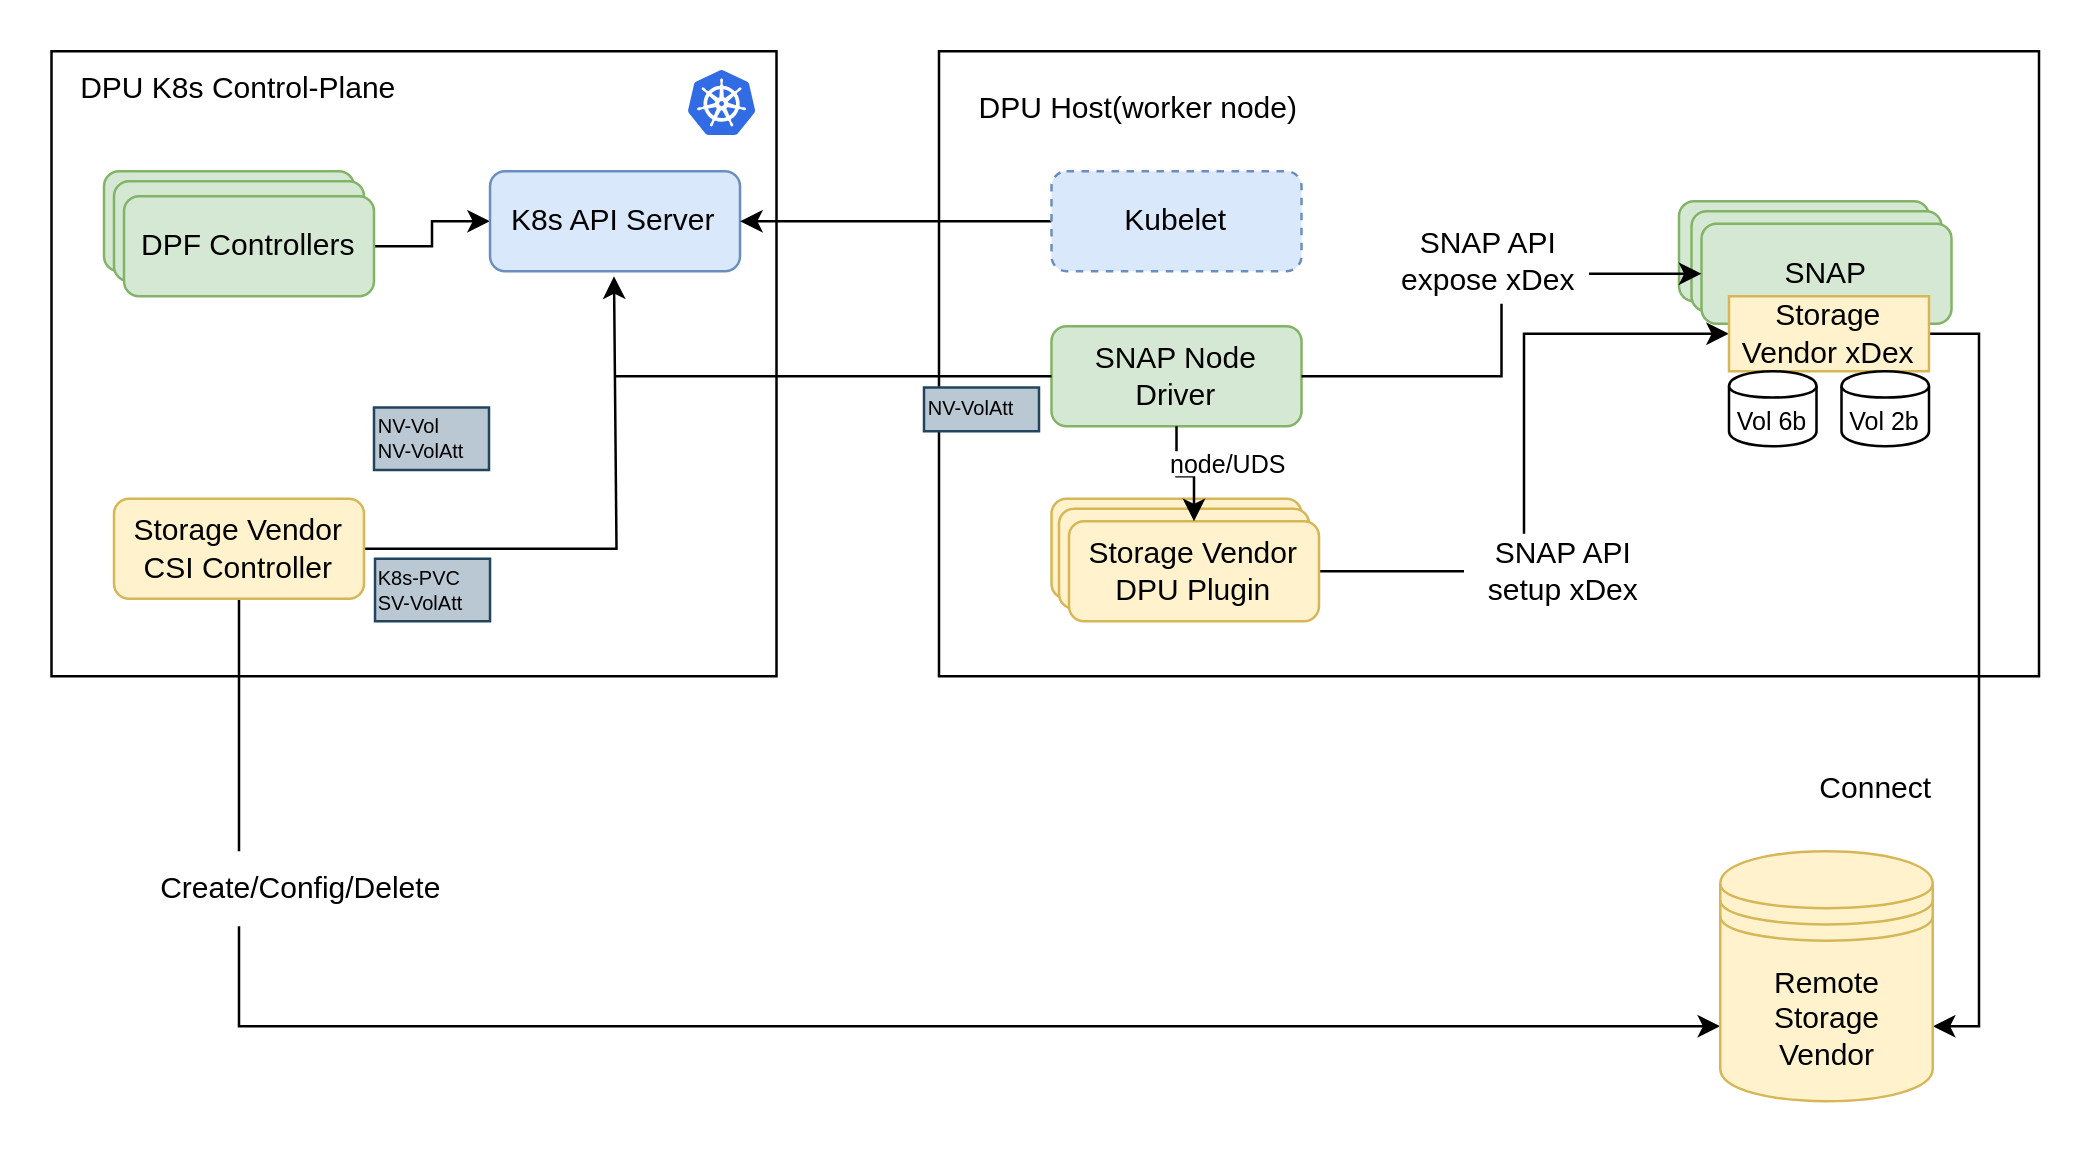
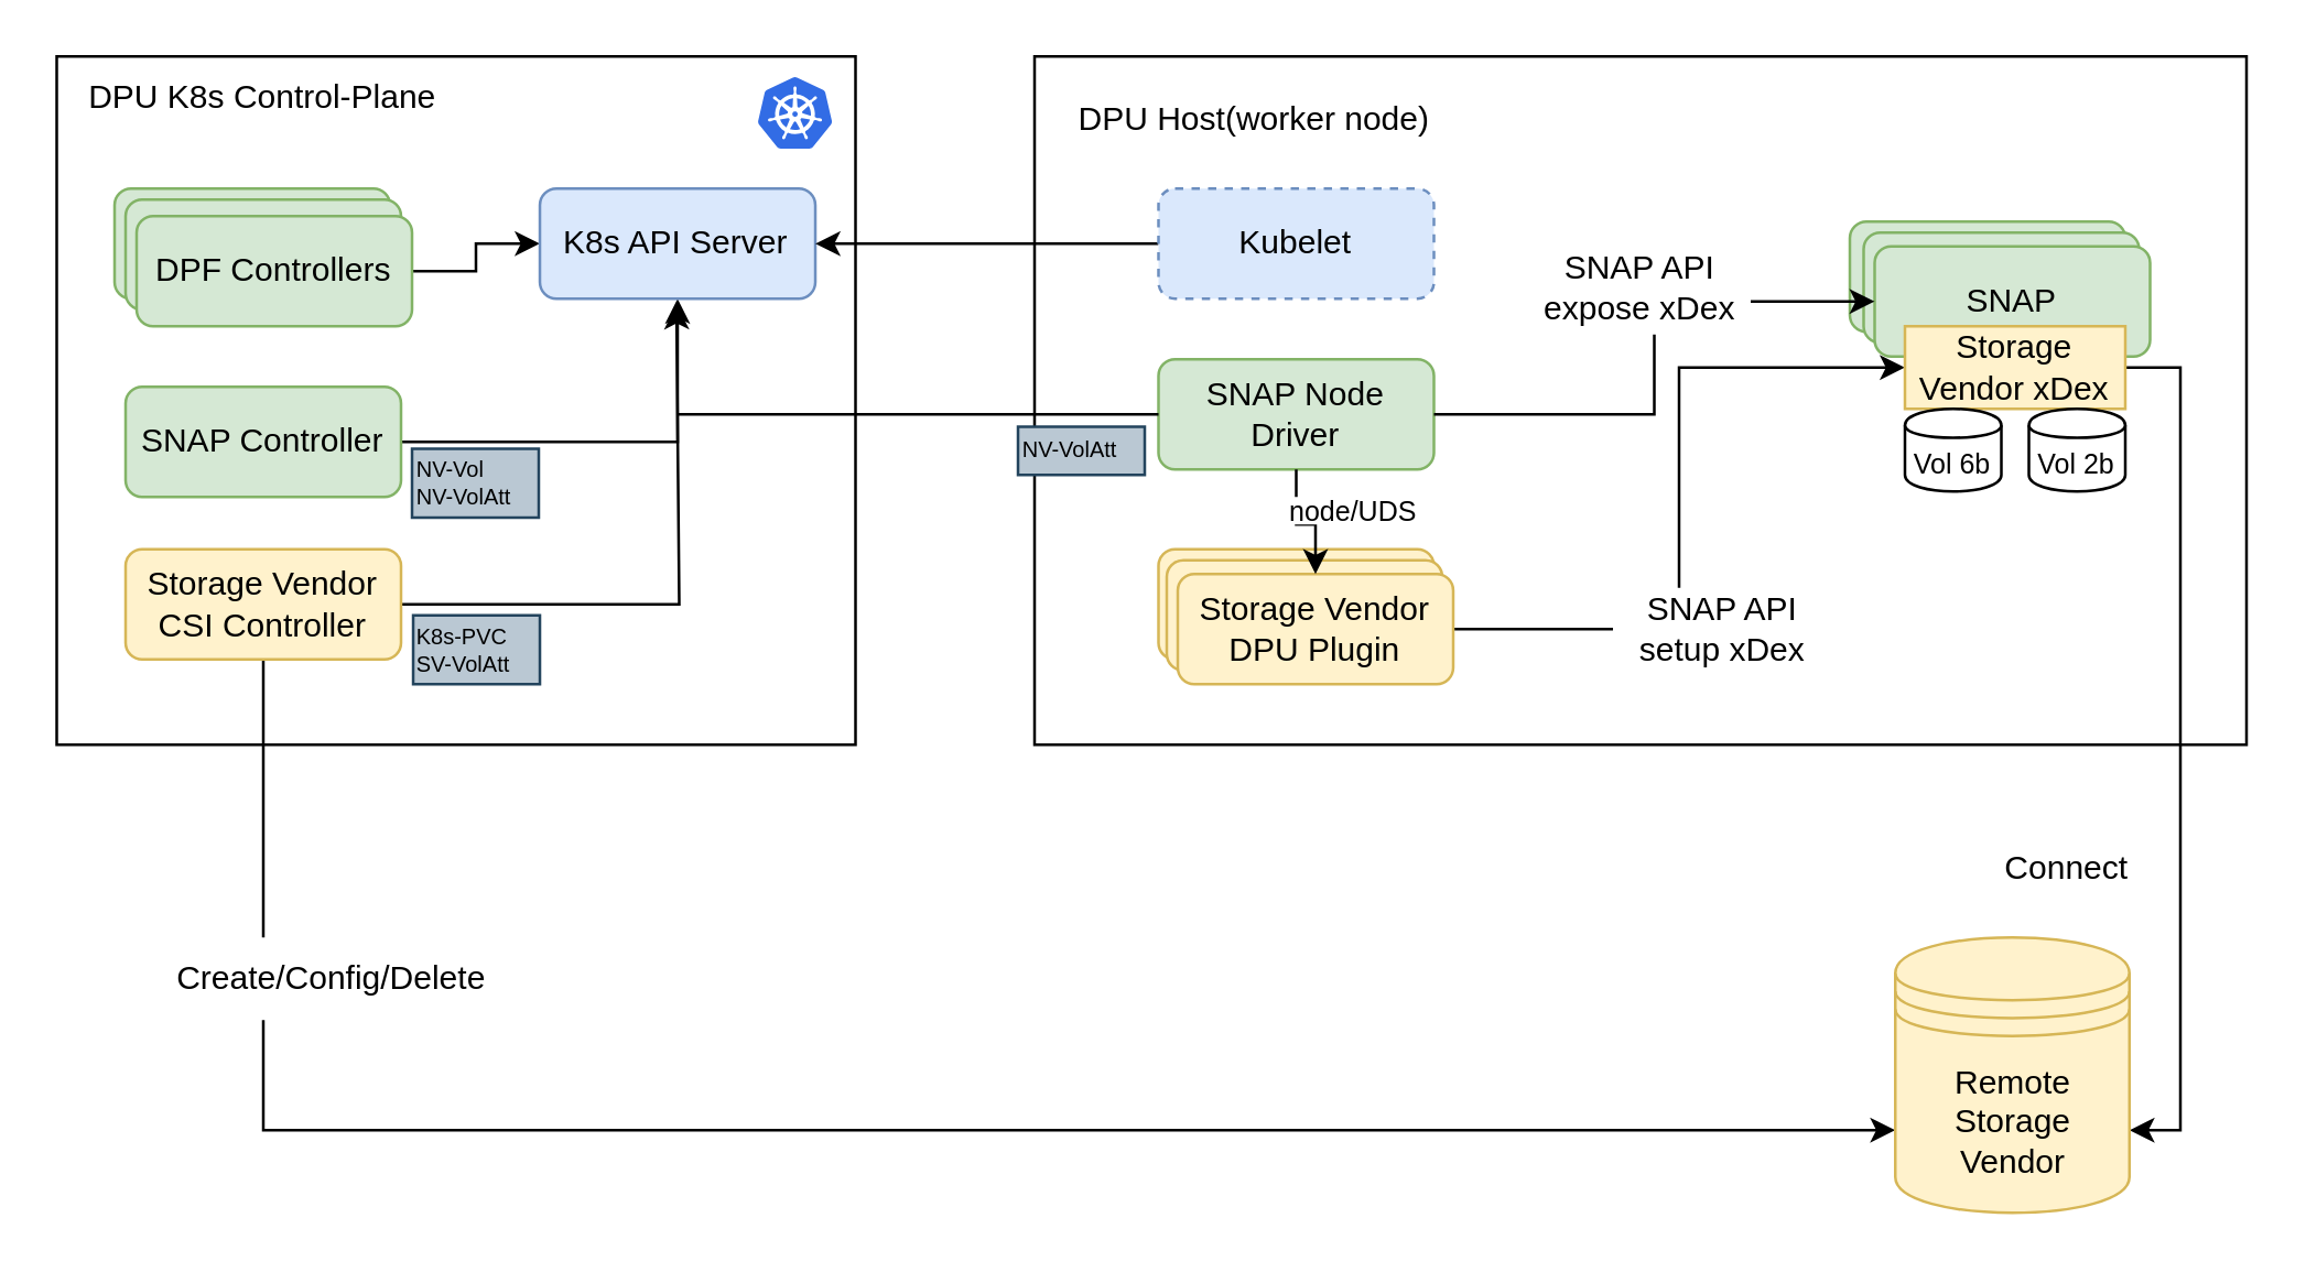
  <mxCell id="0" />
  <mxCell id="1" parent="0" />
  <mxCell id="2" value="" style="rounded=0;whiteSpace=wrap;html=1;" vertex="1" parent="1"><mxGeometry x="20" y="20" width="290" height="250" as="geometry" /></mxCell>
  <mxCell id="3" value="" style="rounded=0;whiteSpace=wrap;html=1;" vertex="1" parent="1"><mxGeometry x="375" y="20" width="440" height="250" as="geometry" /></mxCell>
  <mxCell id="4" value="DPU K8s Control-Plane" style="text;html=1;align=center;verticalAlign=middle;whiteSpace=wrap;rounded=0;" vertex="1" parent="1"><mxGeometry x="30" y="20" width="130" height="30" as="geometry" /></mxCell>
+ <mxCell id="5" style="edgeStyle=orthogonalEdgeStyle;rounded=0;orthogonalLoop=1;jettySize=auto;html=1;exitX=1;exitY=0.5;exitDx=0;exitDy=0;" edge="1" parent="1" source="6" target="14"><mxGeometry relative="1" as="geometry" /></mxCell>
+ <mxCell id="6" value="SNAP Controller" style="rounded=1;whiteSpace=wrap;html=1;fillColor=#d5e8d4;strokeColor=#82b366;" vertex="1" parent="1"><mxGeometry x="45" y="140" width="100" height="40" as="geometry" /></mxCell>
  <mxCell id="7" style="edgeStyle=orthogonalEdgeStyle;rounded=0;orthogonalLoop=1;jettySize=auto;html=1;exitX=1;exitY=0.5;exitDx=0;exitDy=0;" edge="1" parent="1" source="9"><mxGeometry relative="1" as="geometry"><mxPoint x="245" y="110" as="targetPoint" /><Array as="points"><mxPoint x="246" y="219" /></Array></mxGeometry></mxCell>
  <mxCell id="8" style="edgeStyle=orthogonalEdgeStyle;rounded=0;orthogonalLoop=1;jettySize=auto;html=1;exitX=0.5;exitY=1;exitDx=0;exitDy=0;entryX=0;entryY=0.7;entryDx=0;entryDy=0;" edge="1" parent="1" source="9" target="28"><mxGeometry relative="1" as="geometry" /></mxCell>
  <mxCell id="9" value="Storage Vendor CSI Controller" style="rounded=1;whiteSpace=wrap;html=1;fillColor=#fff2cc;strokeColor=#d6b656;" vertex="1" parent="1"><mxGeometry x="45" y="199" width="100" height="40" as="geometry" /></mxCell>
  <mxCell id="10" value="" style="rounded=1;whiteSpace=wrap;html=1;fillColor=#d5e8d4;strokeColor=#82b366;" vertex="1" parent="1"><mxGeometry x="41" y="68" width="100" height="40" as="geometry" /></mxCell>
  <mxCell id="11" value="" style="rounded=1;whiteSpace=wrap;html=1;fillColor=#d5e8d4;strokeColor=#82b366;" vertex="1" parent="1"><mxGeometry x="45" y="72" width="100" height="40" as="geometry" /></mxCell>
  <mxCell id="12" style="edgeStyle=orthogonalEdgeStyle;rounded=0;orthogonalLoop=1;jettySize=auto;html=1;exitX=1;exitY=0.5;exitDx=0;exitDy=0;" edge="1" parent="1" source="13" target="14"><mxGeometry relative="1" as="geometry" /></mxCell>
  <mxCell id="13" value="DPF Controllers" style="rounded=1;whiteSpace=wrap;html=1;fillColor=#d5e8d4;strokeColor=#82b366;" vertex="1" parent="1"><mxGeometry x="49" y="78" width="100" height="40" as="geometry" /></mxCell>
  <mxCell id="14" value="K8s API Server" style="rounded=1;whiteSpace=wrap;html=1;fillColor=#dae8fc;strokeColor=#6c8ebf;" vertex="1" parent="1"><mxGeometry x="195.41" y="68" width="100" height="40" as="geometry" /></mxCell>
  <mxCell id="15" value="DPU Host(worker node)" style="text;html=1;align=center;verticalAlign=middle;whiteSpace=wrap;rounded=0;" vertex="1" parent="1"><mxGeometry x="390" y="28" width="130" height="30" as="geometry" /></mxCell>
  <mxCell id="16" style="edgeStyle=orthogonalEdgeStyle;rounded=0;orthogonalLoop=1;jettySize=auto;html=1;exitX=0;exitY=0.5;exitDx=0;exitDy=0;entryX=1;entryY=0.5;entryDx=0;entryDy=0;" edge="1" parent="1" source="17" target="14"><mxGeometry relative="1" as="geometry" /></mxCell>
  <mxCell id="17" value="Kubelet" style="rounded=1;whiteSpace=wrap;html=1;fillColor=#dae8fc;strokeColor=#6c8ebf;dashed=1;" vertex="1" parent="1"><mxGeometry x="420" y="68" width="100" height="40" as="geometry" /></mxCell>
  <mxCell id="18" value="SNAP Node Driver" style="rounded=1;whiteSpace=wrap;html=1;fillColor=#d5e8d4;strokeColor=#82b366;" vertex="1" parent="1"><mxGeometry x="420" y="130" width="100" height="40" as="geometry" /></mxCell>
  <mxCell id="19" value="" style="rounded=1;whiteSpace=wrap;html=1;fillColor=#fff2cc;strokeColor=#d6b656;" vertex="1" parent="1"><mxGeometry x="420" y="199" width="100" height="40" as="geometry" /></mxCell>
  <mxCell id="20" value="" style="rounded=1;whiteSpace=wrap;html=1;fillColor=#fff2cc;strokeColor=#d6b656;" vertex="1" parent="1"><mxGeometry x="423" y="203" width="100" height="40" as="geometry" /></mxCell>
  <mxCell id="21" style="edgeStyle=orthogonalEdgeStyle;rounded=0;orthogonalLoop=1;jettySize=auto;html=1;exitX=1;exitY=0.5;exitDx=0;exitDy=0;entryX=0;entryY=0.5;entryDx=0;entryDy=0;" edge="1" parent="1" source="22" target="27"><mxGeometry relative="1" as="geometry" /></mxCell>
  <mxCell id="22" value="Storage Vendor DPU Plugin" style="rounded=1;whiteSpace=wrap;html=1;fillColor=#fff2cc;strokeColor=#d6b656;" vertex="1" parent="1"><mxGeometry x="427" y="208" width="100" height="40" as="geometry" /></mxCell>
  <mxCell id="23" value="" style="rounded=1;whiteSpace=wrap;html=1;fillColor=#d5e8d4;strokeColor=#82b366;" vertex="1" parent="1"><mxGeometry x="671" y="80" width="100" height="40" as="geometry" /></mxCell>
  <mxCell id="24" value="" style="rounded=1;whiteSpace=wrap;html=1;fillColor=#d5e8d4;strokeColor=#82b366;" vertex="1" parent="1"><mxGeometry x="676" y="84" width="100" height="40" as="geometry" /></mxCell>
  <mxCell id="25" value="SNAP" style="rounded=1;whiteSpace=wrap;html=1;fillColor=#d5e8d4;strokeColor=#82b366;" vertex="1" parent="1"><mxGeometry x="680" y="89" width="100" height="40" as="geometry" /></mxCell>
  <mxCell id="26" style="edgeStyle=orthogonalEdgeStyle;rounded=0;orthogonalLoop=1;jettySize=auto;html=1;exitX=1;exitY=0.5;exitDx=0;exitDy=0;entryX=1;entryY=0.7;entryDx=0;entryDy=0;" edge="1" parent="1" source="27" target="28"><mxGeometry relative="1" as="geometry" /></mxCell>
  <mxCell id="27" value="Storage Vendor xDex" style="rounded=0;whiteSpace=wrap;html=1;fillColor=#fff2cc;strokeColor=#d6b656;" vertex="1" parent="1"><mxGeometry x="691" y="118" width="80" height="30" as="geometry" /></mxCell>
  <mxCell id="28" value="Remote Storage Vendor" style="shape=datastore;whiteSpace=wrap;html=1;fillColor=#fff2cc;strokeColor=#d6b656;" vertex="1" parent="1"><mxGeometry x="687.5" y="340" width="85" height="100" as="geometry" /></mxCell>
  <mxCell id="29" value="" style="image;sketch=0;aspect=fixed;html=1;points=[];align=center;fontSize=12;image=img/lib/mscae/Kubernetes.svg;" vertex="1" parent="1"><mxGeometry x="275" y="28" width="27.08" height="26" as="geometry" /></mxCell>
  <mxCell id="30" value="&lt;font style=&quot;font-size: 10px;&quot;&gt;Vol 6b&lt;/font&gt;" style="shape=cylinder;whiteSpace=wrap;html=1;boundedLbl=1;backgroundOutline=1;" vertex="1" parent="1"><mxGeometry x="691" y="148" width="35" height="30" as="geometry" /></mxCell>
  <mxCell id="31" value="&lt;font style=&quot;font-size: 10px;&quot;&gt;Vol 2b&lt;/font&gt;" style="shape=cylinder;whiteSpace=wrap;html=1;boundedLbl=1;backgroundOutline=1;" vertex="1" parent="1"><mxGeometry x="736" y="148" width="35" height="30" as="geometry" /></mxCell>
  <mxCell id="32" style="edgeStyle=orthogonalEdgeStyle;rounded=0;orthogonalLoop=1;jettySize=auto;html=1;exitX=0.5;exitY=1;exitDx=0;exitDy=0;" edge="1" parent="1" source="18" target="22"><mxGeometry relative="1" as="geometry" /></mxCell>
  <mxCell id="33" value="SNAP API setup xDex" style="text;html=1;align=center;verticalAlign=middle;whiteSpace=wrap;rounded=0;shadow=0;fillColor=default;gradientColor=none;" vertex="1" parent="1"><mxGeometry x="585" y="213" width="80" height="30" as="geometry" /></mxCell>
  <mxCell id="34" style="edgeStyle=orthogonalEdgeStyle;rounded=0;orthogonalLoop=1;jettySize=auto;html=1;exitX=1;exitY=0.5;exitDx=0;exitDy=0;entryX=0;entryY=0.5;entryDx=0;entryDy=0;" edge="1" parent="1" source="18" target="25"><mxGeometry relative="1" as="geometry" /></mxCell>
  <mxCell id="35" value="SNAP API expose xDex" style="text;html=1;align=center;verticalAlign=middle;whiteSpace=wrap;rounded=0;shadow=0;fillColor=default;gradientColor=none;" vertex="1" parent="1"><mxGeometry x="555" y="87" width="80" height="34" as="geometry" /></mxCell>
  <mxCell id="36" value="node/UDS" style="text;html=1;align=center;verticalAlign=middle;whiteSpace=wrap;rounded=0;fillColor=default;gradientColor=none;fontSize=10;" vertex="1" parent="1"><mxGeometry x="466" y="180" width="50" height="10" as="geometry" /></mxCell>
  <mxCell id="37" value="Create/Config/Delete" style="text;html=1;align=center;verticalAlign=middle;whiteSpace=wrap;rounded=0;shadow=0;fillColor=default;gradientColor=none;" vertex="1" parent="1"><mxGeometry x="80" y="340" width="80" height="30" as="geometry" /></mxCell>
  <mxCell id="38" value="Connect" style="text;html=1;align=center;verticalAlign=middle;whiteSpace=wrap;rounded=0;shadow=0;fillColor=default;gradientColor=none;" vertex="1" parent="1"><mxGeometry x="710" y="300" width="80" height="30" as="geometry" /></mxCell>
  <mxCell id="39" value="NV-Vol&lt;div&gt;NV-VolAtt&lt;/div&gt;" style="text;html=1;align=left;verticalAlign=middle;whiteSpace=wrap;rounded=0;shadow=0;fillColor=#bac8d3;strokeColor=#23445d;fontSize=8;" vertex="1" parent="1"><mxGeometry x="149" y="162.5" width="46" height="25" as="geometry" /></mxCell>
  <mxCell id="40" value="K8s-PVC&lt;div&gt;SV-VolAtt&lt;/div&gt;" style="text;html=1;align=left;verticalAlign=middle;whiteSpace=wrap;rounded=0;shadow=0;fillColor=#bac8d3;strokeColor=#23445d;fontSize=8;" vertex="1" parent="1"><mxGeometry x="149.41" y="223" width="46" height="25" as="geometry" /></mxCell>
  <mxCell id="41" value="NV-VolAtt" style="text;html=1;align=left;verticalAlign=middle;whiteSpace=wrap;rounded=0;shadow=0;fillColor=#bac8d3;strokeColor=#23445d;fontSize=8;" vertex="1" parent="1"><mxGeometry x="369" y="154.5" width="46" height="17.5" as="geometry" /></mxCell>
  <mxCell id="42" value="" style="endArrow=none;html=1;rounded=0;entryX=0;entryY=0.5;entryDx=0;entryDy=0;" edge="1" parent="1" target="18"><mxGeometry width="50" height="50" relative="1" as="geometry"><mxPoint x="245" y="150" as="sourcePoint" /><mxPoint x="455" y="100" as="targetPoint" /></mxGeometry></mxCell>
